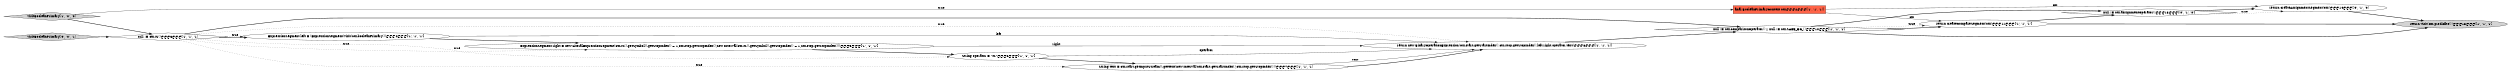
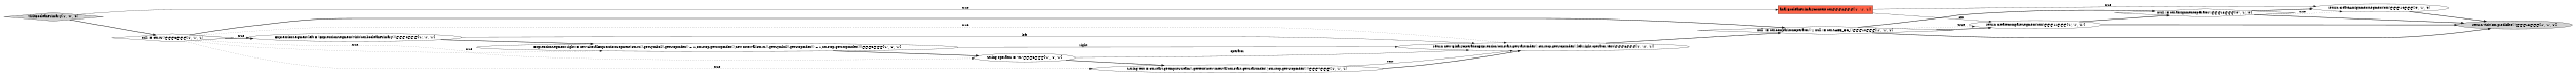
  digraph {
    rankdir=LR
    node [fillcolor=white shape=ellipse style=filled]
    edge [style=bold]
    n1 [label="ExpressionSegment right = new LiteralExpressionSegment(ctx.IS().getSymbol().getStopIndex() + 1,ctx.stop.getStopIndex(),new Interval(ctx.IS().getSymbol().getStopIndex() + 1,ctx.stop.getStopIndex()))@@@5@@@['1', '1', '1']"]
    n2 [label="String operator = \"IS\"@@@6@@@['1', '1', '1']"]
    n3 [label="return new BinaryOperationExpression(ctx.start.getStartIndex(),ctx.stop.getStopIndex(),left,right,operator,text)@@@8@@@['1', '1', '1']"]
    n4 [label="String text = ctx.start.getInputStream().getText(new Interval(ctx.start.getStartIndex(),ctx.stop.getStopIndex()))@@@7@@@['1', '1', '1']"]
    n5 [label="null != ctx.comparisonOperator() || null != ctx.SAFE_EQ_()@@@10@@@['1', '1', '1']" shape=diamond]
    n6 [label="null != ctx.IS()@@@3@@@['1', '1', '1']" shape=diamond]
    n7 [label="ExpressionSegment left = (ExpressionSegment)visit(ctx.booleanPrimary())@@@4@@@['1', '1', '1']"]
    n8 [label="null != ctx.assignmentOperator()@@@13@@@['0', '1', '0']" shape=diamond]
    n9 [label="return createCompareSegment(ctx)@@@11@@@['1', '1', '1']"]
    n10 [fillcolor=lightgray label="return visit(ctx.predicate())@@@13@@@['1', '1', '1']"]
    n11 [label="return createAssignmentSegment(ctx)@@@14@@@['0', '1', '0']"]
    n12 [fillcolor=tomato label="final BooleanPrimaryContext ctx@@@2@@@['1', '1', '1']" shape=box]
-   n13 [fillcolor=lightgray label="visitBooleanPrimary['0', '0', '1']" shape=diamond]
    n14 [fillcolor=lightgray label="visitBooleanPrimary['1', '0', '0']" shape=diamond]
    n1 -> n2
    n1 -> n3 [label=right style=solid]
    n2 -> n3 [label=operator style=solid]
    n2 -> n4
    n3 -> n5
    n4 -> n3
    n4 -> n3 [label=text style=solid]
    n5 -> n8
    n5 -> n9
    n5 -> n9 [label=true style=dotted]
    n5 -> n10
    n6 -> n1 [label=true style=dotted]
    n6 -> n2 [label=true style=dotted]
    n6 -> n3 [label=true style=dotted]
    n6 -> n4 [label=true style=dotted]
    n6 -> n5
    n6 -> n7 [label=true style=dotted]
    n6 -> n7
    n7 -> n1
    n7 -> n3 [label=left style=solid]
+   n8 -> n10
    n8 -> n11
    n8 -> n11 [label=true style=dotted]
    n9 -> n8
    n9 -> n10
    n11 -> n10
    n12 -> n9 [label=ctx style=solid]
-   n12 -> n11 [label=ctx style=solid]
-   n13 -> n6
+   n12 -> n11 [label=true style=solid]
    n14 -> n6
    n14 -> n12 [label=true style=solid]
  }
